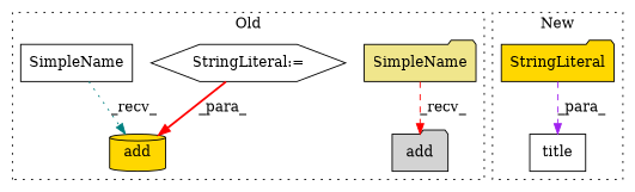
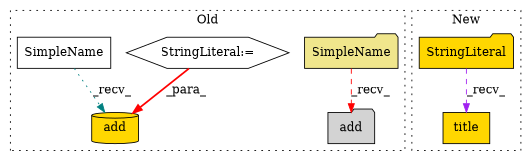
  digraph {
    node [a=32 fillcolor=gold l="4,1" shape=folder style=filled]
    edge [color=red style=dashed]
    n1 [label=add s="3350,3366" shape=cylinder]
    n2 [fillcolor=lightgrey label=add s="3378,3406"]
    n3 [a=7 fillcolor=white l=1 label="StringLiteral:=" s=3065 shape=hexagon]
    n4 [a=42 fillcolor=khaki l=4 label=SimpleName s=3373]
    n5 [a=42 fillcolor=white l=4 label=SimpleName s=3345 shape=box]
-   n6 [fillcolor=white l="6,1" label=title s="3325,3348" shape=box]
+   n6 [l="6,1" label=title s="3325,3348" shape=box]
    n7 [a=45 l=17 label=StringLiteral s=3331]
    subgraph cluster_1 {
      label=Old
      style=dotted
      n1
      n2
      n3
      n4
      n5
    }
    subgraph cluster_2 {
      label=New
      style=dotted
      n6
      n7
    }
    n3 -> n1 [label=_para_ style=bold]
    n4 -> n2 [label=_recv_]
    n5 -> n1 [color=teal label=_recv_ style=dotted]
-   n7 -> n6 [color=purple label=_para_]
+   n7 -> n6 [color=purple label=_recv_]
  }
